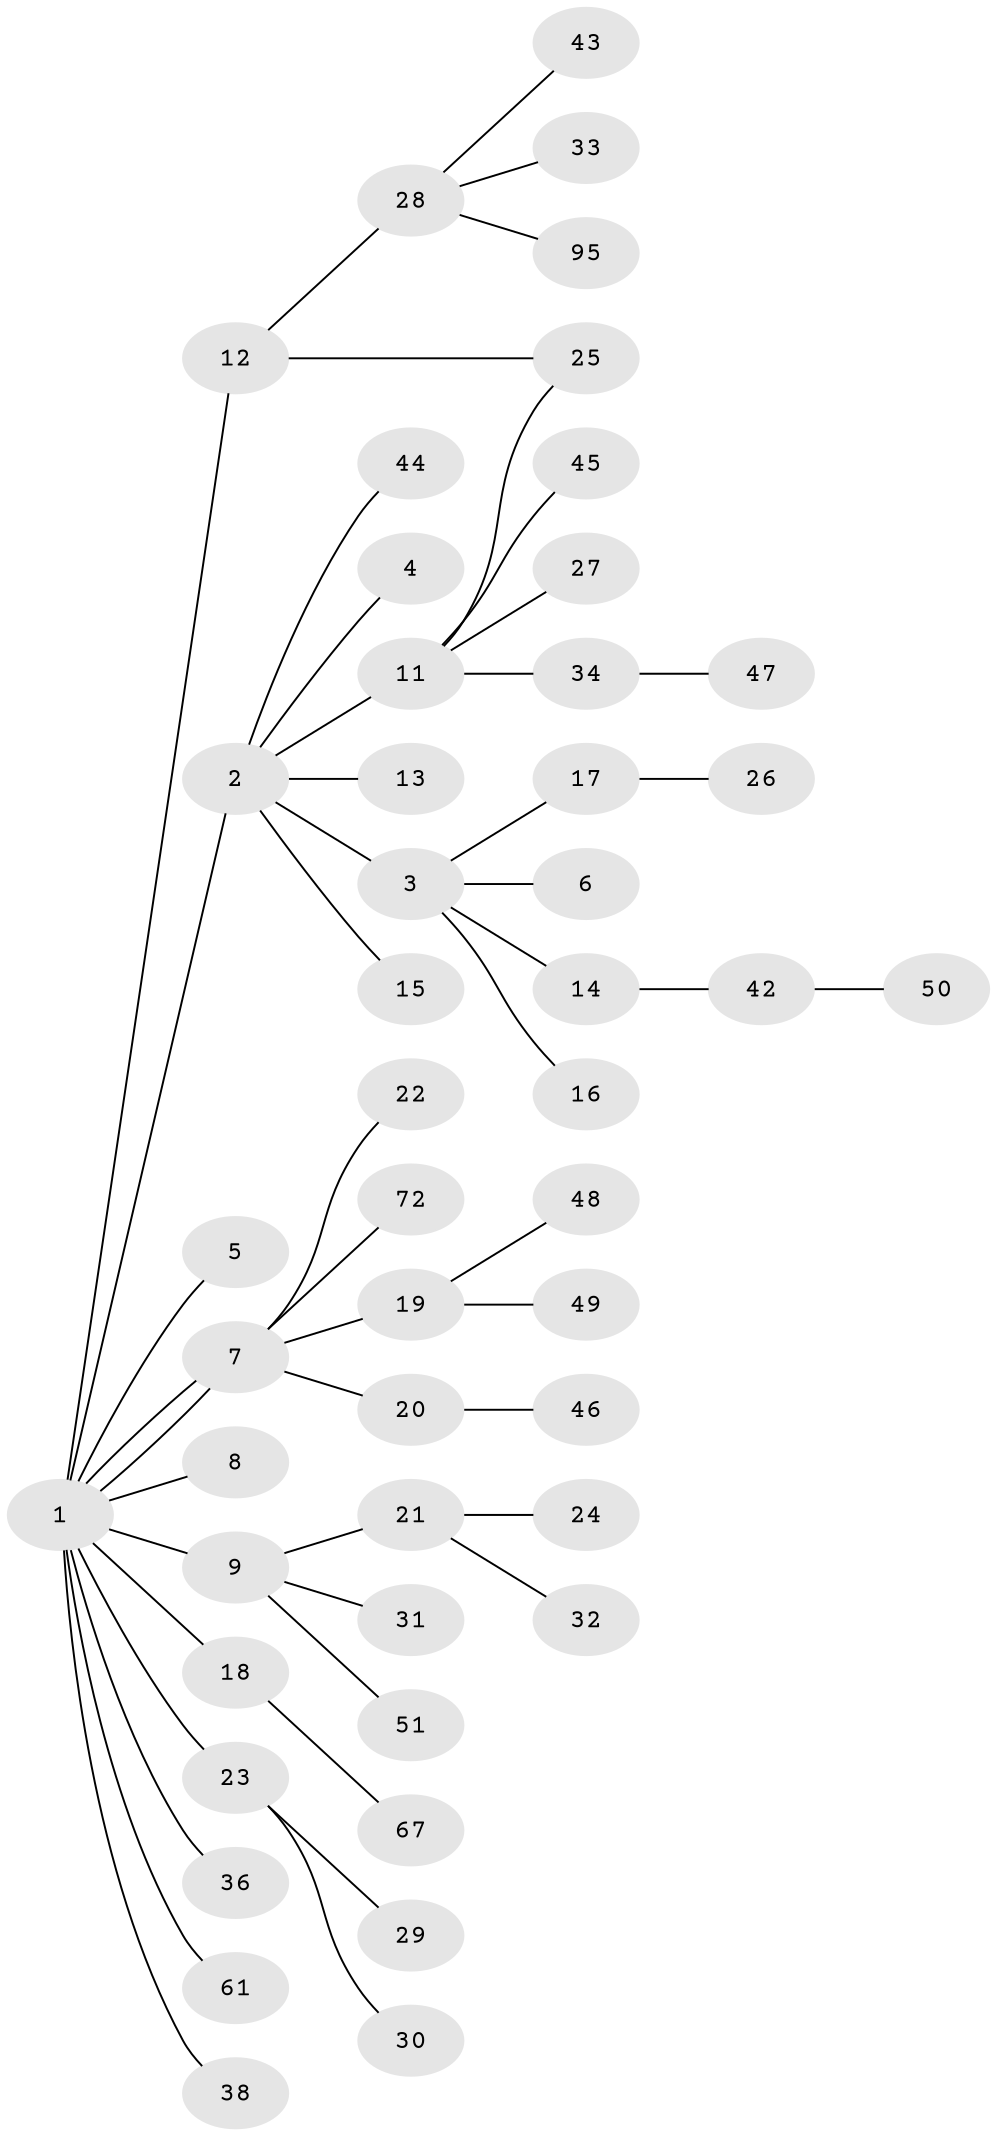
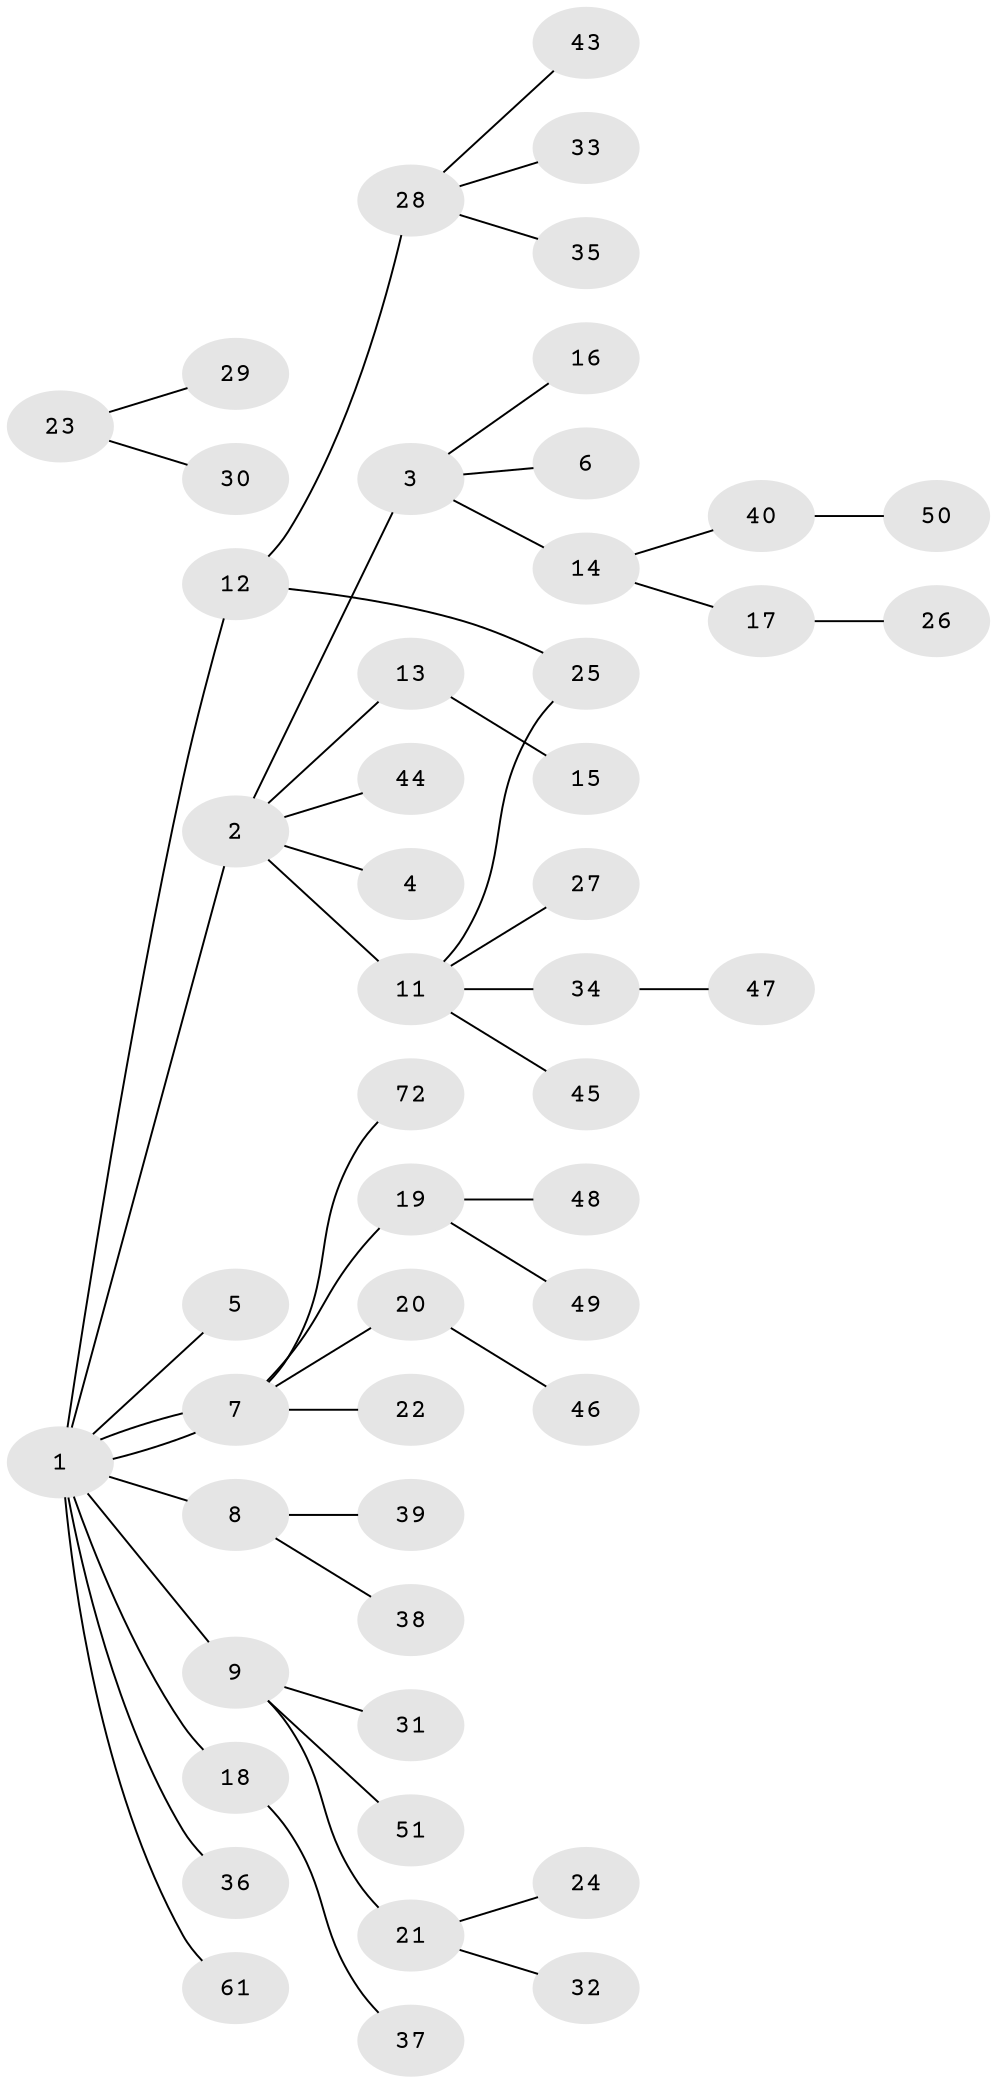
  graph {
    fontname="Courier Prime"
    rankdir=LR
    node [color=gray90 fontname="Courier Prime" style=filled]
    edge [fontname="Courier Prime"]
    1
    2
    5
    7
    8
    9
    12
    18
    23
    36
    n11 [label=61]
    3
    4
    11
    13
    15
    44
    19
    20
    22
    n21 [label=72]
    38
+   39
    21
    31
    51
    25
    28
-   37 [label=67]
+   37
    29
    30
    6
    14
    16
    27
    34
    45
    17
-   40 [label=42]
+   40
    48
    49
    46
    24
    32
    47
    33
-   35 [label=95]
+   35
    43
    26
    50
    1 -- 2
    1 -- 5
    1 -- 7
    1 -- 7
    1 -- 8
    1 -- 9
    1 -- 12
    1 -- 18
-   1 -- 23
    1 -- 36
    1 -- n11
    2 -- 3
    2 -- 4
    2 -- 11
    2 -- 13
-   2 -- 15
+   13 -- 15
    2 -- 44
    7 -- 19
    7 -- 20
    7 -- 22
    7 -- n21
-   1 -- 38
+   8 -- 38
+   8 -- 39
    9 -- 21
    9 -- 31
    9 -- 51
    12 -- 25
    12 -- 28
    18 -- 37
    23 -- 29
    23 -- 30
    3 -- 6
    3 -- 14
    3 -- 16
    11 -- 25
    11 -- 27
    11 -- 34
    11 -- 45
    19 -- 48
    19 -- 49
    20 -- 46
    21 -- 24
    21 -- 32
    28 -- 33
    28 -- 35
    28 -- 43
-   3 -- 17
+   14 -- 17
    14 -- 40
    34 -- 47
    17 -- 26
    40 -- 50
  }
